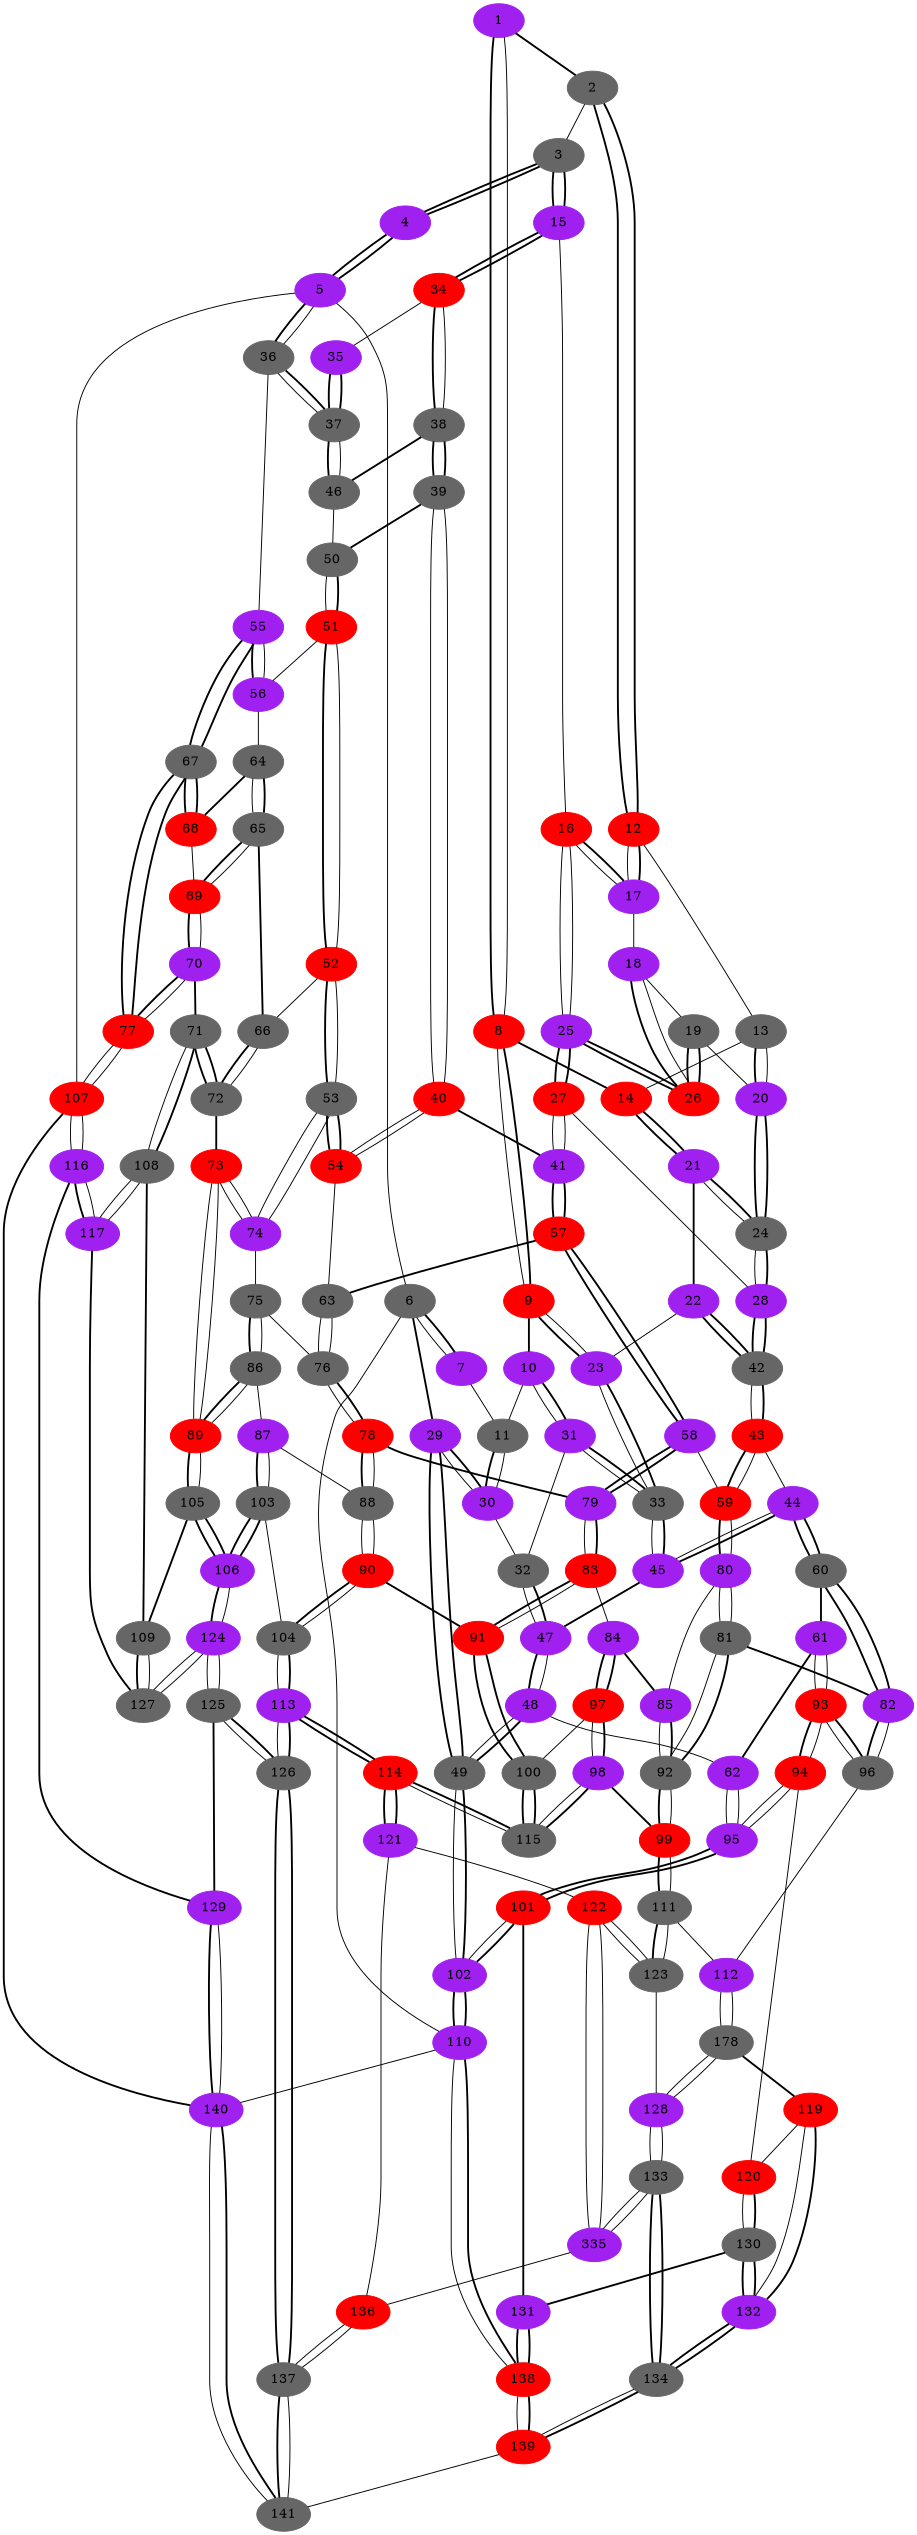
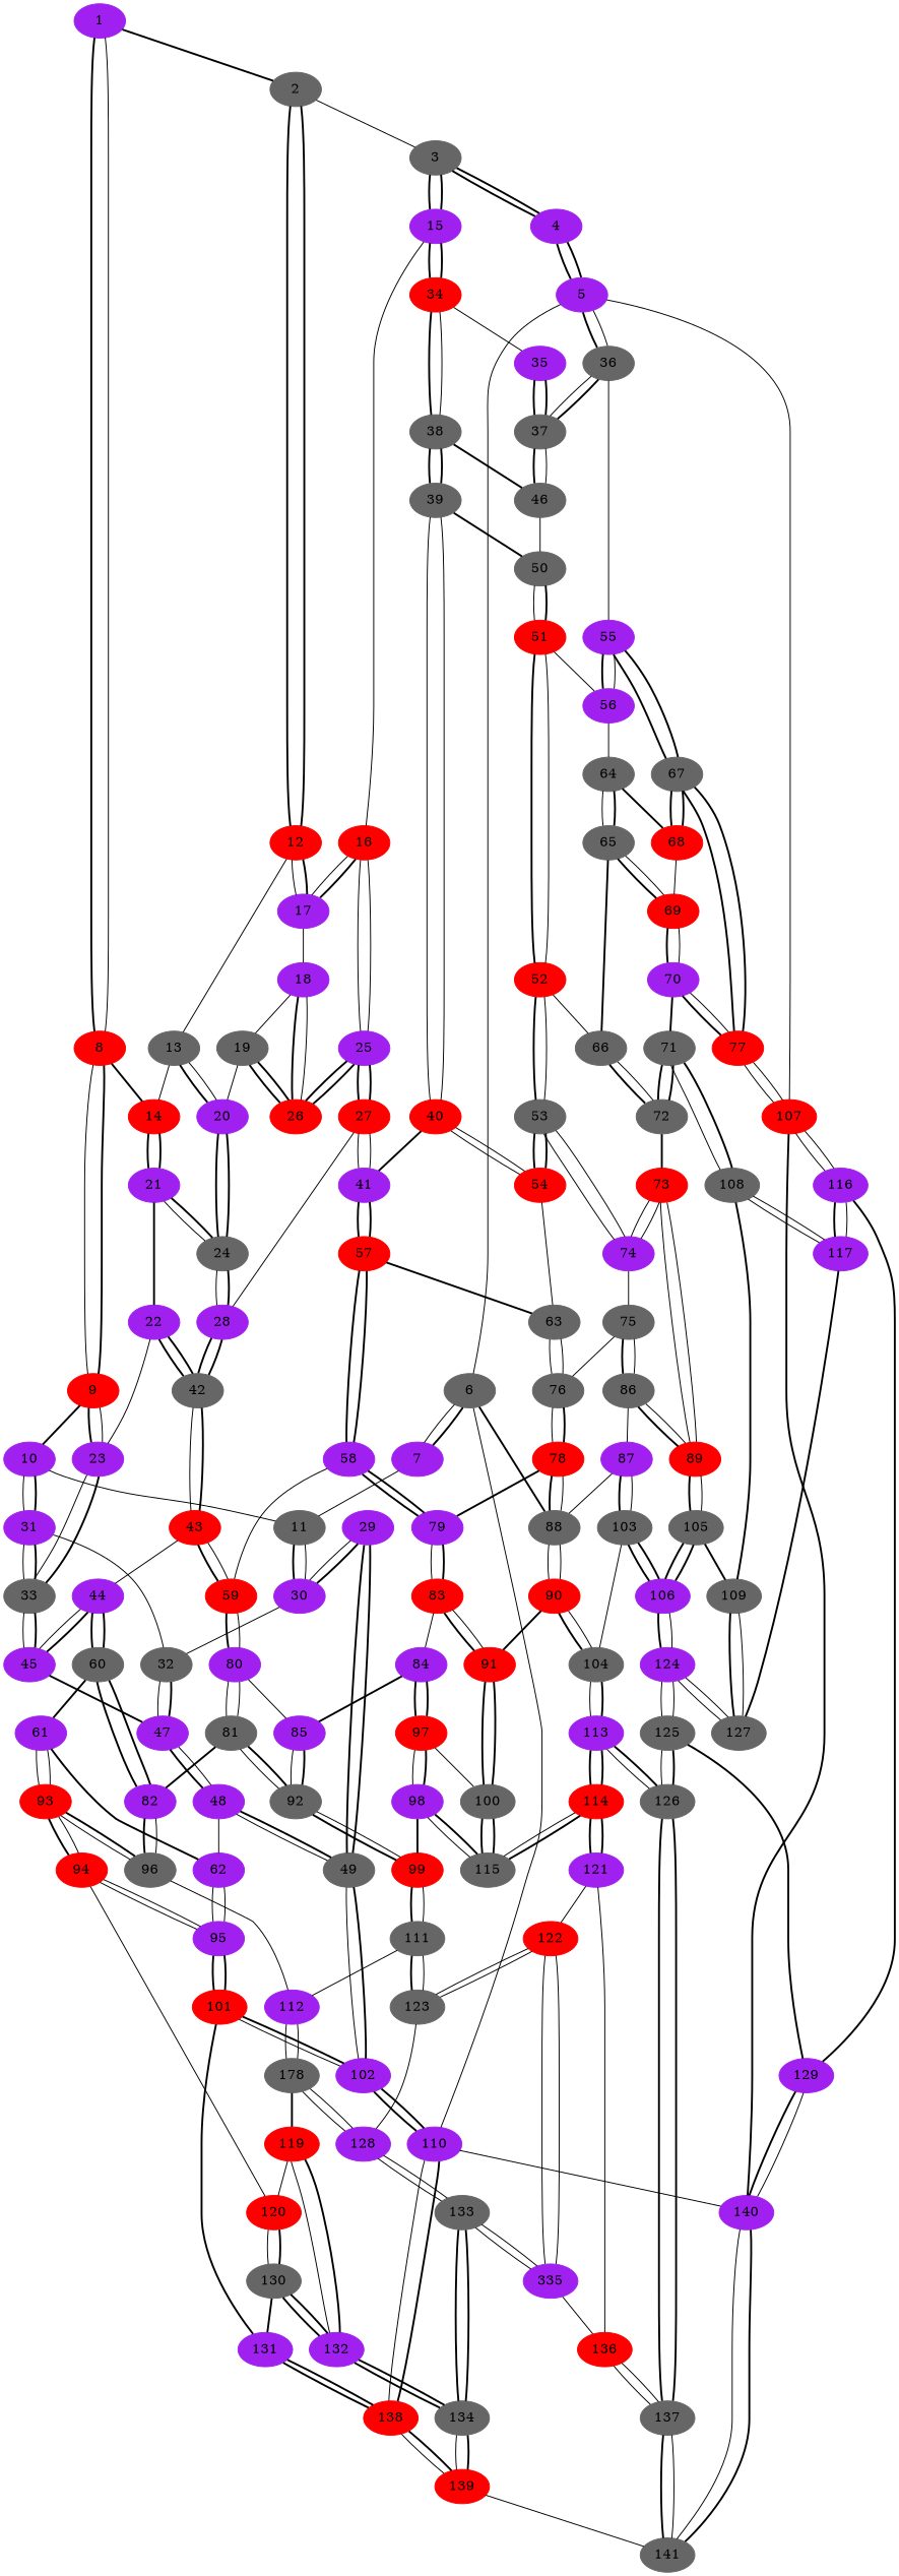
  graph {
    node [color=purple style=filled]
    edge [style=bold]
    2 [color=gray40]
    1
    8 [color=red]
    3 [color=gray40]
    12 [color=red]
    9 [color=red]
    14 [color=red]
    4
    15
    13 [color=gray40]
    17
    5
    16 [color=red]
    34 [color=red]
    6 [color=gray40]
    36 [color=gray40]
    107 [color=red]
    7
    29
    110
    37 [color=gray40]
    55
    116
    140
    11 [color=gray40]
    30
    49 [color=gray40]
    138 [color=red]
    10
    23
    21
    31
    33 [color=gray40]
    32 [color=gray40]
    20
    18
    24 [color=gray40]
    22
    25
    35
    38 [color=gray40]
    26 [color=red]
    27 [color=red]
    19 [color=gray40]
    28
    42 [color=gray40]
    43 [color=red]
    45
    41
    57 [color=red]
    102
    47
    48
    46 [color=gray40]
    39 [color=gray40]
    56
    67 [color=gray40]
    50 [color=gray40]
    40 [color=red]
    54 [color=red]
    51 [color=red]
    63 [color=gray40]
    58
    44
    59 [color=red]
    60 [color=gray40]
    80
    61
    82
    62
    95
    52 [color=red]
    53 [color=gray40]
    66 [color=gray40]
    64 [color=gray40]
    74
    72 [color=gray40]
    75 [color=gray40]
    76 [color=gray40]
    68 [color=red]
    77 [color=red]
    65 [color=gray40]
    79
    83 [color=red]
    81 [color=gray40]
    85
    93 [color=red]
    96 [color=gray40]
    94 [color=red]
    101 [color=red]
    78 [color=red]
    69 [color=red]
    70
    73 [color=red]
    71 [color=gray40]
    108 [color=gray40]
    109 [color=gray40]
    117
    89 [color=red]
    105 [color=gray40]
    86 [color=gray40]
    87
    88 [color=gray40]
    90 [color=red]
    84
    91 [color=red]
    92 [color=gray40]
    99 [color=red]
    112
    97 [color=red]
    100 [color=gray40]
    98
    103 [color=gray40]
    104 [color=gray40]
    106
    113
    115 [color=gray40]
    111 [color=gray40]
    120 [color=red]
    130 [color=gray40]
    131
    n122 [color=gray40 label=178]
    123 [color=gray40]
    124
    114 [color=red]
    126 [color=gray40]
    127 [color=gray40]
    125 [color=gray40]
    129
    141 [color=gray40]
    139 [color=red]
    128
    119 [color=red]
    121
    137 [color=gray40]
    122 [color=red]
    136 [color=red]
    132
    133 [color=gray40]
    134 [color=gray40]
    n141 [label=335]
    2 -- 3 [style=solid]
    2 -- 12
    2 -- 12
    1 -- 2
    1 -- 8
    1 -- 8 [style=solid]
    8 -- 9 [style=solid]
    8 -- 9
    8 -- 14
    3 -- 4
    3 -- 4
    3 -- 15
    3 -- 15
    12 -- 13 [style=solid]
    12 -- 17 [style=solid]
    12 -- 17
    9 -- 10
    9 -- 23
    9 -- 23 [style=solid]
    14 -- 21
    14 -- 21
    4 -- 5
    4 -- 5
    15 -- 16 [style=solid]
    15 -- 34
    15 -- 34
    13 -- 14 [style=solid]
    13 -- 20
    13 -- 20 [style=solid]
    17 -- 18 [style=solid]
    5 -- 6 [style=solid]
    5 -- 36
    5 -- 36 [style=solid]
    5 -- 107 [style=solid]
    16 -- 17 [style=solid]
    16 -- 17
    16 -- 25 [style=solid]
    16 -- 25 [style=solid]
    34 -- 35 [style=solid]
    34 -- 38
    34 -- 38 [style=solid]
    6 -- 7 [style=solid]
    6 -- 7
-   6 -- 29
+   6 -- 88
    6 -- 110 [style=solid]
    36 -- 37 [style=solid]
    36 -- 37
    36 -- 55 [style=solid]
    107 -- 116 [style=solid]
    107 -- 116 [style=solid]
    107 -- 140
    7 -- 11 [style=solid]
    29 -- 30 [style=solid]
    29 -- 30
    29 -- 49
    29 -- 49
    110 -- 140 [style=solid]
    110 -- 138 [style=solid]
    110 -- 138
    37 -- 46
    37 -- 46 [style=solid]
    55 -- 56
    55 -- 56 [style=solid]
    55 -- 67
    55 -- 67
    116 -- 117
    116 -- 117 [style=solid]
    116 -- 129
    140 -- 141 [style=solid]
    140 -- 141
    11 -- 30
    11 -- 30 [style=solid]
    30 -- 32 [style=solid]
    49 -- 102 [style=solid]
    49 -- 102
    138 -- 139 [style=solid]
    138 -- 139
    10 -- 11 [style=solid]
    10 -- 31 [style=solid]
    10 -- 31
    23 -- 33 [style=solid]
    23 -- 33
    21 -- 24 [style=solid]
    21 -- 24
    21 -- 22
    31 -- 33 [style=solid]
    31 -- 33
    31 -- 32 [style=solid]
    33 -- 45 [style=solid]
    33 -- 45
    32 -- 47 [style=solid]
    32 -- 47
    20 -- 24
    20 -- 24
    18 -- 26
    18 -- 26 [style=solid]
    18 -- 19 [style=solid]
    24 -- 28 [style=solid]
    24 -- 28
    22 -- 23 [style=solid]
    22 -- 42
    22 -- 42
    25 -- 26
    25 -- 26
    25 -- 27
    25 -- 27
    35 -- 37
    35 -- 37
    38 -- 46
    38 -- 39
    38 -- 39
    27 -- 28 [style=solid]
    27 -- 41 [style=solid]
    27 -- 41 [style=solid]
    19 -- 20 [style=solid]
    19 -- 26
    19 -- 26
    28 -- 42
    28 -- 42
    42 -- 43 [style=solid]
    42 -- 43
    43 -- 44 [style=solid]
    43 -- 59
    43 -- 59 [style=solid]
    45 -- 47
    41 -- 57
    41 -- 57
    57 -- 63
    57 -- 58
    57 -- 58
    102 -- 110
    102 -- 110
    47 -- 48
    47 -- 48 [style=solid]
    48 -- 49 [style=solid]
    48 -- 49
    48 -- 62 [style=solid]
    46 -- 50 [style=solid]
    39 -- 50
    39 -- 40 [style=solid]
    39 -- 40 [style=solid]
    56 -- 64 [style=solid]
    67 -- 68
    67 -- 68
    67 -- 77
    67 -- 77
    50 -- 51 [style=solid]
    50 -- 51
    40 -- 41
    40 -- 54 [style=solid]
    40 -- 54 [style=solid]
    54 -- 63 [style=solid]
    51 -- 56 [style=solid]
    51 -- 52
    51 -- 52 [style=solid]
    63 -- 76 [style=solid]
    63 -- 76 [style=solid]
    58 -- 59 [style=solid]
    58 -- 79
    58 -- 79
    44 -- 45 [style=solid]
    44 -- 45
    44 -- 60
    44 -- 60
    59 -- 80
    59 -- 80 [style=solid]
    60 -- 61
    60 -- 82
    60 -- 82
    80 -- 81 [style=solid]
    80 -- 81 [style=solid]
    80 -- 85 [style=solid]
    61 -- 62
    61 -- 93 [style=solid]
    61 -- 93 [style=solid]
    82 -- 96
    82 -- 96 [style=solid]
    62 -- 95 [style=solid]
    62 -- 95 [style=solid]
    95 -- 101
    95 -- 101
    52 -- 53
    52 -- 53 [style=solid]
    52 -- 66 [style=solid]
    53 -- 54
    53 -- 54
    53 -- 74 [style=solid]
    53 -- 74 [style=solid]
    66 -- 72
    66 -- 72 [style=solid]
    64 -- 68
    64 -- 65 [style=solid]
    64 -- 65
    74 -- 75 [style=solid]
    72 -- 73
    75 -- 76 [style=solid]
    75 -- 86
    75 -- 86 [style=solid]
    76 -- 78 [style=solid]
    76 -- 78
    68 -- 69 [style=solid]
    77 -- 107 [style=solid]
    77 -- 107 [style=solid]
    65 -- 66
    65 -- 69
    65 -- 69 [style=solid]
    79 -- 83 [style=solid]
    79 -- 83
    83 -- 84 [style=solid]
    83 -- 91
    83 -- 91 [style=solid]
    81 -- 82
    81 -- 92 [style=solid]
    81 -- 92
    85 -- 92 [style=solid]
    85 -- 92
    93 -- 96 [style=solid]
    93 -- 96
    93 -- 94
    93 -- 94 [style=solid]
    96 -- 112 [style=solid]
    94 -- 95 [style=solid]
    94 -- 95 [style=solid]
    94 -- 120 [style=solid]
    101 -- 102 [style=solid]
    101 -- 102
    101 -- 131
    78 -- 79
    78 -- 88
    78 -- 88 [style=solid]
    69 -- 70
    69 -- 70 [style=solid]
    70 -- 77
    70 -- 77 [style=solid]
    70 -- 71
    73 -- 74 [style=solid]
    73 -- 74 [style=solid]
    73 -- 89 [style=solid]
    73 -- 89 [style=solid]
    71 -- 72
    71 -- 72
    71 -- 108 [style=solid]
    71 -- 108
    108 -- 109
    108 -- 117 [style=solid]
    108 -- 117 [style=solid]
    109 -- 127
    109 -- 127 [style=solid]
    117 -- 127
    89 -- 105
    89 -- 105 [style=solid]
    105 -- 109
    105 -- 106
    105 -- 106
    86 -- 89
    86 -- 89 [style=solid]
    86 -- 87 [style=solid]
    87 -- 88 [style=solid]
    87 -- 103
    87 -- 103 [style=solid]
    88 -- 90 [style=solid]
    88 -- 90 [style=solid]
    90 -- 91
    90 -- 104
    90 -- 104 [style=solid]
    84 -- 85
    84 -- 97
    84 -- 97
    91 -- 100
    91 -- 100
    92 -- 99
    92 -- 99 [style=solid]
    99 -- 111
    99 -- 111 [style=solid]
    112 -- n122 [style=solid]
    112 -- n122 [style=solid]
    97 -- 100 [style=solid]
    97 -- 98 [style=solid]
    97 -- 98
    100 -- 115
    100 -- 115
    98 -- 99
    98 -- 115 [style=solid]
    98 -- 115
    103 -- 104 [style=solid]
    103 -- 106
    103 -- 106
    104 -- 113 [style=solid]
    104 -- 113
    106 -- 124
    106 -- 124 [style=solid]
    113 -- 114
    113 -- 114
    113 -- 126 [style=solid]
    113 -- 126
    111 -- 112 [style=solid]
    111 -- 123
    111 -- 123 [style=solid]
    120 -- 130 [style=solid]
    120 -- 130
    130 -- 131
    130 -- 132
    130 -- 132
    131 -- 138
    131 -- 138
    n122 -- 128 [style=solid]
    n122 -- 128 [style=solid]
    n122 -- 119
    123 -- 128 [style=solid]
    124 -- 127 [style=solid]
    124 -- 127 [style=solid]
    124 -- 125 [style=solid]
    124 -- 125 [style=solid]
    114 -- 115 [style=solid]
    114 -- 115
    114 -- 121
    114 -- 121
    126 -- 137
    126 -- 137
    125 -- 126 [style=solid]
    125 -- 126
    125 -- 129
    129 -- 140
    129 -- 140 [style=solid]
    139 -- 141 [style=solid]
    128 -- 133 [style=solid]
    128 -- 133 [style=solid]
    119 -- 120 [style=solid]
    119 -- 132 [style=solid]
    119 -- 132
    121 -- 122 [style=solid]
    121 -- 136 [style=solid]
    137 -- 141
    137 -- 141 [style=solid]
    122 -- 123 [style=solid]
    122 -- 123 [style=solid]
    122 -- n141 [style=solid]
    122 -- n141 [style=solid]
    136 -- 137 [style=solid]
    136 -- 137 [style=solid]
    132 -- 134
    132 -- 134
    133 -- 134
    133 -- 134
    133 -- n141 [style=solid]
    133 -- n141 [style=solid]
    134 -- 139 [style=solid]
    134 -- 139
    n141 -- 136 [style=solid]
  }
